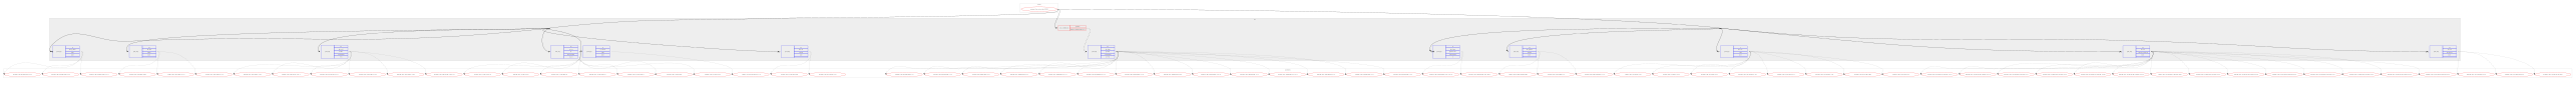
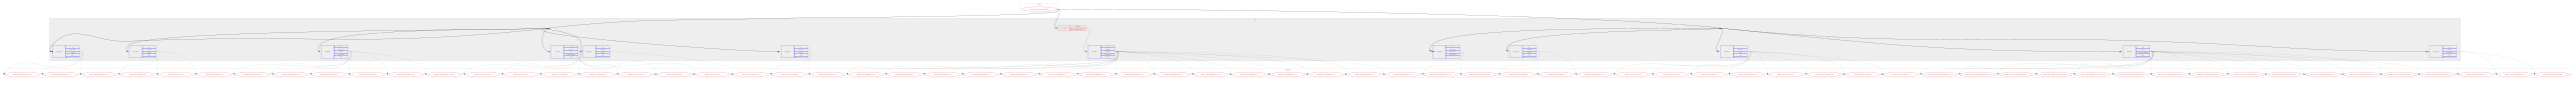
  digraph {
    compound=true
    concentrate=true
    fontname="PT Serif"
    fontsize=10
    newrank=true
    rankdir=TB
    ranksep=1.5
    node [color=red fontname="PT Serif" fontsize=10]
    edge [arrowhead=vee fontname="PT Serif" headport=w style=dotted tailport=e weight=100]
    n1 [label="portage://dev-ros/rqt_shell-9999" width=4]
    n2 [color=blue label=<<TABLE BORDER="0" CELLBORDER="1" CELLSPACING="0" CELLPADDING="4" WIDTH="220"><TR><TD ROWSPAN="6" CELLPADDING="30">pack_dep</TD></TR><TR><TD WIDTH="110">no</TD></TR><TR><TD>dev-python</TD></TR><TR><TD>empy</TD></TR><TR><TD>none</TD></TR><TR><TD></TD></TR></TABLE>> shape=none]
    n3 [color=blue label=<<TABLE BORDER="0" CELLBORDER="1" CELLSPACING="0" CELLPADDING="4" WIDTH="220"><TR><TD ROWSPAN="6" CELLPADDING="30">pack_dep</TD></TR><TR><TD WIDTH="110">no</TD></TR><TR><TD>dev-util</TD></TR><TR><TD>catkin</TD></TR><TR><TD>none</TD></TR><TR><TD></TD></TR></TABLE>> shape=none]
    n4 [color=blue label=<<TABLE BORDER="0" CELLBORDER="1" CELLSPACING="0" CELLPADDING="4" WIDTH="220"><TR><TD ROWSPAN="6" CELLPADDING="30">pack_dep</TD></TR><TR><TD WIDTH="110">no</TD></TR><TR><TD>dev-util</TD></TR><TR><TD>cmake</TD></TR><TR><TD>greaterequal</TD></TR><TR><TD>3.9.6</TD></TR></TABLE>> shape=none]
    n5 [color=blue label=<<TABLE BORDER="0" CELLBORDER="1" CELLSPACING="0" CELLPADDING="4" WIDTH="220"><TR><TD ROWSPAN="6" CELLPADDING="30">pack_dep</TD></TR><TR><TD WIDTH="110">no</TD></TR><TR><TD>dev-vcs</TD></TR><TR><TD>git</TD></TR><TR><TD>greaterequal</TD></TR><TR><TD>1.8.2.1</TD></TR></TABLE>> shape=none]
    n6 [color=blue label=<<TABLE BORDER="0" CELLBORDER="1" CELLSPACING="0" CELLPADDING="4" WIDTH="220"><TR><TD ROWSPAN="6" CELLPADDING="30">pack_dep</TD></TR><TR><TD WIDTH="110">no</TD></TR><TR><TD>sys-devel</TD></TR><TR><TD>make</TD></TR><TR><TD>none</TD></TR><TR><TD></TD></TR></TABLE>> shape=none]
    n7 [color=blue label=<<TABLE BORDER="0" CELLBORDER="1" CELLSPACING="0" CELLPADDING="4" WIDTH="220"><TR><TD ROWSPAN="6" CELLPADDING="30">pack_dep</TD></TR><TR><TD WIDTH="110">no</TD></TR><TR><TD>dev-ros</TD></TR><TR><TD>rqt_gui</TD></TR><TR><TD>none</TD></TR><TR><TD></TD></TR></TABLE>> shape=none]
    n8 [color=blue label=<<TABLE BORDER="0" CELLBORDER="1" CELLSPACING="0" CELLPADDING="4" WIDTH="220"><TR><TD ROWSPAN="6" CELLPADDING="30">pack_dep</TD></TR><TR><TD WIDTH="110">no</TD></TR><TR><TD>dev-lang</TD></TR><TR><TD>python</TD></TR><TR><TD>greaterequal</TD></TR><TR><TD>2.7.5-r2</TD></TR></TABLE>> shape=none]
    n9 [label=<<TABLE BORDER="0" CELLBORDER="1" CELLSPACING="0" CELLPADDING="4"><TR><TD ROWSPAN="3" CELLPADDING="10">use_conditional</TD></TR><TR><TD>positive</TD></TR><TR><TD>python_targets_python1_7</TD></TR></TABLE>> shape=none]
    n10 [color=blue label=<<TABLE BORDER="0" CELLBORDER="1" CELLSPACING="0" CELLPADDING="4" WIDTH="220"><TR><TD ROWSPAN="6" CELLPADDING="30">pack_dep</TD></TR><TR><TD WIDTH="110">no</TD></TR><TR><TD>dev-lang</TD></TR><TR><TD>python-exec</TD></TR><TR><TD>greaterequal</TD></TR><TR><TD>2</TD></TR></TABLE>> shape=none]
    n11 [color=blue label=<<TABLE BORDER="0" CELLBORDER="1" CELLSPACING="0" CELLPADDING="4" WIDTH="220"><TR><TD ROWSPAN="6" CELLPADDING="30">pack_dep</TD></TR><TR><TD WIDTH="110">no</TD></TR><TR><TD>dev-python</TD></TR><TR><TD>rospkg</TD></TR><TR><TD>none</TD></TR><TR><TD></TD></TR></TABLE>> shape=none]
    n12 [color=blue label=<<TABLE BORDER="0" CELLBORDER="1" CELLSPACING="0" CELLPADDING="4" WIDTH="220"><TR><TD ROWSPAN="6" CELLPADDING="30">pack_dep</TD></TR><TR><TD WIDTH="110">no</TD></TR><TR><TD>dev-ros</TD></TR><TR><TD>qt_gui</TD></TR><TR><TD>none</TD></TR><TR><TD></TD></TR></TABLE>> shape=none]
    n13 [color=blue label=<<TABLE BORDER="0" CELLBORDER="1" CELLSPACING="0" CELLPADDING="4" WIDTH="220"><TR><TD ROWSPAN="6" CELLPADDING="30">pack_dep</TD></TR><TR><TD WIDTH="110">no</TD></TR><TR><TD>dev-ros</TD></TR><TR><TD>qt_gui_py_common</TD></TR><TR><TD>none</TD></TR><TR><TD></TD></TR></TABLE>> shape=none]
    n14 [color=blue label=<<TABLE BORDER="0" CELLBORDER="1" CELLSPACING="0" CELLPADDING="4" WIDTH="220"><TR><TD ROWSPAN="6" CELLPADDING="30">pack_dep</TD></TR><TR><TD WIDTH="110">no</TD></TR><TR><TD>dev-ros</TD></TR><TR><TD>rqt_gui_py</TD></TR><TR><TD>none</TD></TR><TR><TD></TD></TR></TABLE>> shape=none]
    n15 [label="portage://dev-util/catkin-0.7.14" width=4]
    n16 [label="portage://dev-util/catkin-0.7.17" width=4]
    n17 [label="portage://dev-util/catkin-9999" width=4]
    n18 [label="portage://dev-python/empy-3.3-r1" width=4]
    n19 [label="portage://dev-python/empy-3.3.2" width=4]
    n20 [label="portage://dev-python/empy-3.3.3" width=4]
    n21 [label="portage://dev-vcs/git-2.21.0" width=4]
    n22 [label="portage://dev-vcs/git-2.23.0-r1" width=4]
    n23 [label="portage://dev-vcs/git-2.24.0" width=4]
    n24 [label="portage://dev-vcs/git-9999" width=4]
    n25 [label="portage://dev-vcs/git-9999-r1" width=4]
    n26 [label="portage://dev-vcs/git-9999-r2" width=4]
    n27 [label="portage://dev-vcs/git-9999-r3" width=4]
    n28 [label="portage://dev-util/cmake-3.13.5" width=4]
    n29 [label="portage://dev-util/cmake-3.14.6" width=4]
    n30 [label="portage://dev-util/cmake-3.14.7" width=4]
    n31 [label="portage://dev-util/cmake-3.15.4" width=4]
    n32 [label="portage://dev-util/cmake-3.15.5" width=4]
    n33 [label="portage://dev-util/cmake-3.16.0_rc3" width=4]
    n34 [label="portage://sys-devel/make-4.2.1-r4" width=4]
    n35 [label="portage://dev-lang/python-2.7.15" width=4]
    n36 [label="portage://dev-lang/python-2.7.16" width=4]
    n37 [label="portage://dev-lang/python-2.7.17" width=4]
    n38 [label="portage://dev-lang/python-3.5.5" width=4]
    n39 [label="portage://dev-lang/python-3.5.7" width=4]
    n40 [label="portage://dev-lang/python-3.5.9" width=4]
    n41 [label="portage://dev-lang/python-3.6.5" width=4]
+   n42 [label="portage://dev-lang/python-3.6.8" width=4]
    n43 [label="portage://dev-lang/python-3.6.9" width=4]
    n44 [label="portage://dev-lang/python-3.7.2" width=4]
    n45 [label="portage://dev-lang/python-3.7.3" width=4]
    n46 [label="portage://dev-lang/python-3.7.4-r1" width=4]
    n47 [label="portage://dev-lang/python-3.7.5" width=4]
    n48 [label="portage://dev-lang/python-3.4.5-r1" width=4]
    n49 [label="portage://dev-lang/python-3.8.0" width=4]
    n50 [label="portage://dev-lang/python-exec-2.4.6-r1" width=4]
    n51 [label="portage://dev-lang/python-exec-9999" width=4]
    n52 [label="portage://dev-python/rospkg-1.1.10" width=4]
    n53 [label="portage://dev-util/rospkg-1.1.9" width=4]
    n54 [label="portage://dev-python/rospkg-9999" width=4]
    n55 [label="portage://dev-ros/qt_gui-0.3.10" width=4]
    n56 [label="portage://dev-ros/qt_gui-0.3.11" width=4]
    n57 [label="portage://dev-ros/qt_gui-0.3.4-r1" width=4]
    n58 [label="portage://dev-ros/qt_gui-0.3.5" width=4]
    n59 [label="portage://dev-ros/qt_gui-0.3.6" width=4]
    n60 [label="portage://dev-ros/qt_gui-0.3.8" width=4]
    n61 [label="portage://dev-ros/qt_gui-0.3.9" width=4]
    n62 [label="portage://dev-ros/qt_gui-9999" width=4]
    n63 [label="portage://dev-ros/qt_gui_py_common-0.2.29" width=4]
    n64 [label="portage://dev-ros/qt_gui_py_common-0.2.30" width=4]
    n65 [label="portage://dev-ros/qt_gui_py_common-0.3.0" width=4]
    n66 [label="portage://dev-ros/qt_gui_py_common-0.3.1" width=4]
    n67 [label="portage://dev-ros/qt_gui_py_common-0.3.10" width=4]
    n68 [label="portage://dev-ros/qt_gui_py_common-0.3.11" width=4]
    n69 [label="portage://dev-ros/qt_gui_py_common-0.3.2" width=4]
    n70 [label="portage://dev-ros/qt_gui_py_common-0.3.3" width=4]
    n71 [label="portage://dev-ros/qt_gui_py_common-0.3.4" width=4]
    n72 [label="portage://dev-ros/qt_gui_py_common-0.3.5" width=4]
    n73 [label="portage://dev-ros/qt_gui_py_common-0.3.6" width=4]
    n74 [label="portage://dev-ros/qt_gui_py_common-0.3.8" width=4]
    n75 [label="portage://dev-ros/qt_gui_py_common-0.3.9" width=4]
    n76 [label="portage://dev-ros/qt_gui_py_common-9999" width=4]
    n77 [label="portage://dev-ros/rqt_gui-0.5.0" width=4]
    n78 [label="portage://dev-ros/rqt_gui-9999" width=4]
    n79 [label="portage://dev-ros/rqt_gui_py-0.3.2" width=4]
    n80 [label="portage://dev-ros/rqt_gui_py-0.5.0" width=4]
    n81 [label="portage://dev-ros/rqt_gui_py-9999" width=4]
    subgraph cluster_1 {
      color=gray
      label=<<i>ebuild</i>>
      rank=same
      n1
    }
    subgraph cluster_2 {
      color=gray
      label=<<i>dependencies</i>>
      subgraph cluster_3 {
        color=gray
        fillcolor="#eeeeee"
        label=<<i>compile</i>>
        style=filled
        subgraph sub_4 {
          color=gray
          fillcolor="#eeeeee"
          label=<<i>compile</i>>
          style=filled
          n2
        }
        subgraph sub_5 {
          color=gray
          fillcolor="#eeeeee"
          label=<<i>compile</i>>
          style=filled
          n3
        }
        subgraph sub_6 {
          color=gray
          fillcolor="#eeeeee"
          label=<<i>compile</i>>
          style=filled
          n4
        }
        subgraph sub_7 {
          color=gray
          fillcolor="#eeeeee"
          label=<<i>compile</i>>
          style=filled
          n5
        }
        subgraph sub_8 {
          color=gray
          fillcolor="#eeeeee"
          label=<<i>compile</i>>
          style=filled
          n6
        }
      }
      subgraph cluster_9 {
        color=gray
        fillcolor="#eeeeee"
        label=<<i>compile and run</i>>
        style=filled
        subgraph sub_10 {
          color=gray
          fillcolor="#eeeeee"
          label=<<i>compile and run</i>>
          style=filled
          n7
        }
        subgraph sub_11 {
          color=gray
          fillcolor="#eeeeee"
          label=<<i>compile and run</i>>
          style=filled
          n9
          subgraph sub_12 {
            color=gray
            fillcolor="#eeeeee"
            label=<<i>compile and run</i>>
            style=filled
            n8
          }
        }
        subgraph sub_13 {
          color=gray
          fillcolor="#eeeeee"
          label=<<i>compile and run</i>>
          style=filled
          n10
        }
        subgraph sub_14 {
          color=gray
          fillcolor="#eeeeee"
          label=<<i>compile and run</i>>
          style=filled
          n11
        }
        subgraph sub_15 {
          color=gray
          fillcolor="#eeeeee"
          label=<<i>compile and run</i>>
          style=filled
          n12
        }
        subgraph sub_16 {
          color=gray
          fillcolor="#eeeeee"
          label=<<i>compile and run</i>>
          style=filled
          n13
        }
        subgraph sub_17 {
          color=gray
          fillcolor="#eeeeee"
          label=<<i>compile and run</i>>
          style=filled
          n14
        }
      }
      subgraph cluster_18 {
        color=gray
        fillcolor="#eeeeee"
        label=<<i>run</i>>
        style=filled
      }
    }
    subgraph cluster_19 {
      color=gray
      label=<<i>candidates</i>>
      rank=same
      subgraph sub_20 {
        color=black
        label=<<i>candidates</i>>
        nodesep=1
        rank=same
        n15
        n16
        n17
      }
      subgraph sub_21 {
        color=black
        label=<<i>candidates</i>>
        nodesep=1
        rank=same
        n18
        n19
        n20
      }
      subgraph sub_22 {
        color=black
        label=<<i>candidates</i>>
        nodesep=1
        rank=same
        n21
        n22
        n23
        n24
        n25
        n26
        n27
      }
      subgraph sub_23 {
        color=black
        label=<<i>candidates</i>>
        nodesep=1
        rank=same
        n28
        n29
        n30
        n31
        n32
        n33
      }
      subgraph sub_24 {
        color=black
        label=<<i>candidates</i>>
        nodesep=1
        rank=same
        n34
      }
      subgraph sub_25 {
        color=black
        label=<<i>candidates</i>>
        nodesep=1
        rank=same
        n35
        n36
        n37
        n38
        n39
        n40
        n41
+       n42
        n43
        n44
        n45
        n46
        n47
        n48
        n49
      }
      subgraph sub_26 {
        color=black
        label=<<i>candidates</i>>
        nodesep=1
        rank=same
        n50
        n51
      }
      subgraph sub_27 {
        color=black
        label=<<i>candidates</i>>
        nodesep=1
        rank=same
        n52
        n53
        n54
      }
      subgraph sub_28 {
        color=black
        label=<<i>candidates</i>>
        nodesep=1
        rank=same
        n55
        n56
        n57
        n58
        n59
        n60
        n61
        n62
      }
      subgraph sub_29 {
        color=black
        label=<<i>candidates</i>>
        nodesep=1
        rank=same
        n63
        n64
        n65
        n66
        n67
        n68
        n69
        n70
        n71
        n72
        n73
        n74
        n75
        n76
      }
      subgraph sub_30 {
        color=black
        label=<<i>candidates</i>>
        nodesep=1
        rank=same
        n77
        n78
      }
      subgraph sub_31 {
        color=black
        label=<<i>candidates</i>>
        nodesep=1
        rank=same
        n79
        n80
        n81
      }
    }
    n1 -> n2 [style=solid weight=20]
    n1 -> n3 [style=solid weight=20]
    n1 -> n4 [style=solid weight=20]
    n1 -> n5 [style=solid weight=20]
    n1 -> n6 [style=solid weight=20]
    n1 -> n7 [arrowhead=odotvee style=solid weight=20]
    n1 -> n9 [style=solid weight=20]
    n1 -> n10 [arrowhead=odotvee style=solid weight=20]
    n1 -> n11 [arrowhead=odotvee style=solid weight=20]
    n1 -> n12 [arrowhead=odotvee style=solid weight=20]
    n1 -> n13 [arrowhead=odotvee style=solid weight=20]
    n1 -> n14 [arrowhead=odotvee style=solid weight=20]
    n2 -> n18
    n2 -> n19
    n2 -> n20
    n3 -> n15
    n3 -> n16
    n3 -> n17
    n4 -> n28
    n4 -> n29
    n4 -> n30
    n4 -> n31
    n4 -> n32
    n4 -> n33
    n5 -> n21
    n5 -> n22
    n5 -> n23
    n5 -> n24
    n5 -> n25
    n5 -> n26
    n5 -> n27
    n6 -> n34
    n7 -> n77
    n7 -> n78
    n8 -> n35
    n8 -> n36
    n8 -> n37
    n8 -> n38
    n8 -> n39
    n8 -> n40
    n8 -> n41
+   n8 -> n42
    n8 -> n43
    n8 -> n44
    n8 -> n45
    n8 -> n46
    n8 -> n47
    n8 -> n48
    n8 -> n49
    n9 -> n8 [style=dashed weight=20]
    n10 -> n50
    n10 -> n51
    n11 -> n52
    n11 -> n53
    n11 -> n54
    n12 -> n55
    n12 -> n56
    n12 -> n57
    n12 -> n58
    n12 -> n59
    n12 -> n60
    n12 -> n61
    n12 -> n62
    n13 -> n63
    n13 -> n64
    n13 -> n65
    n13 -> n66
    n13 -> n67
    n13 -> n68
    n13 -> n69
    n13 -> n70
    n13 -> n71
    n13 -> n72
    n13 -> n73
    n13 -> n74
    n13 -> n75
    n13 -> n76
    n14 -> n79
    n14 -> n80
    n14 -> n81
  }
